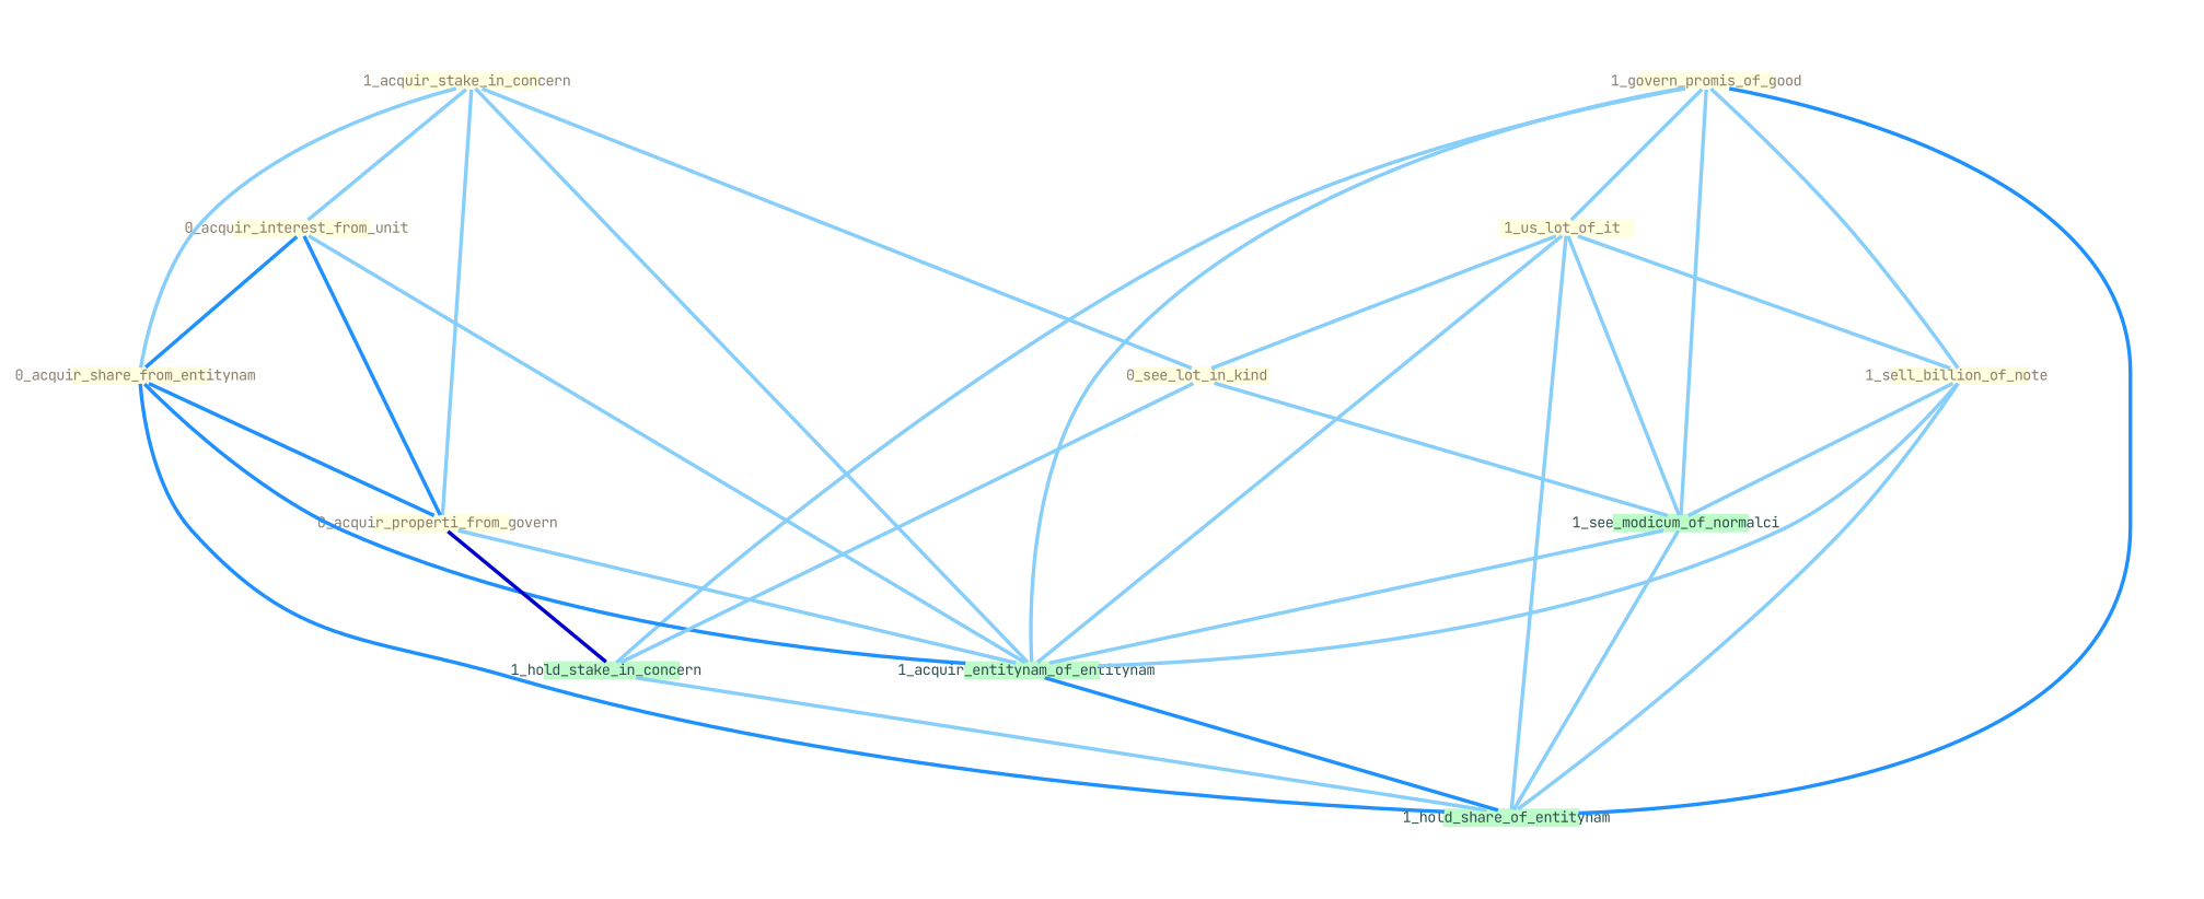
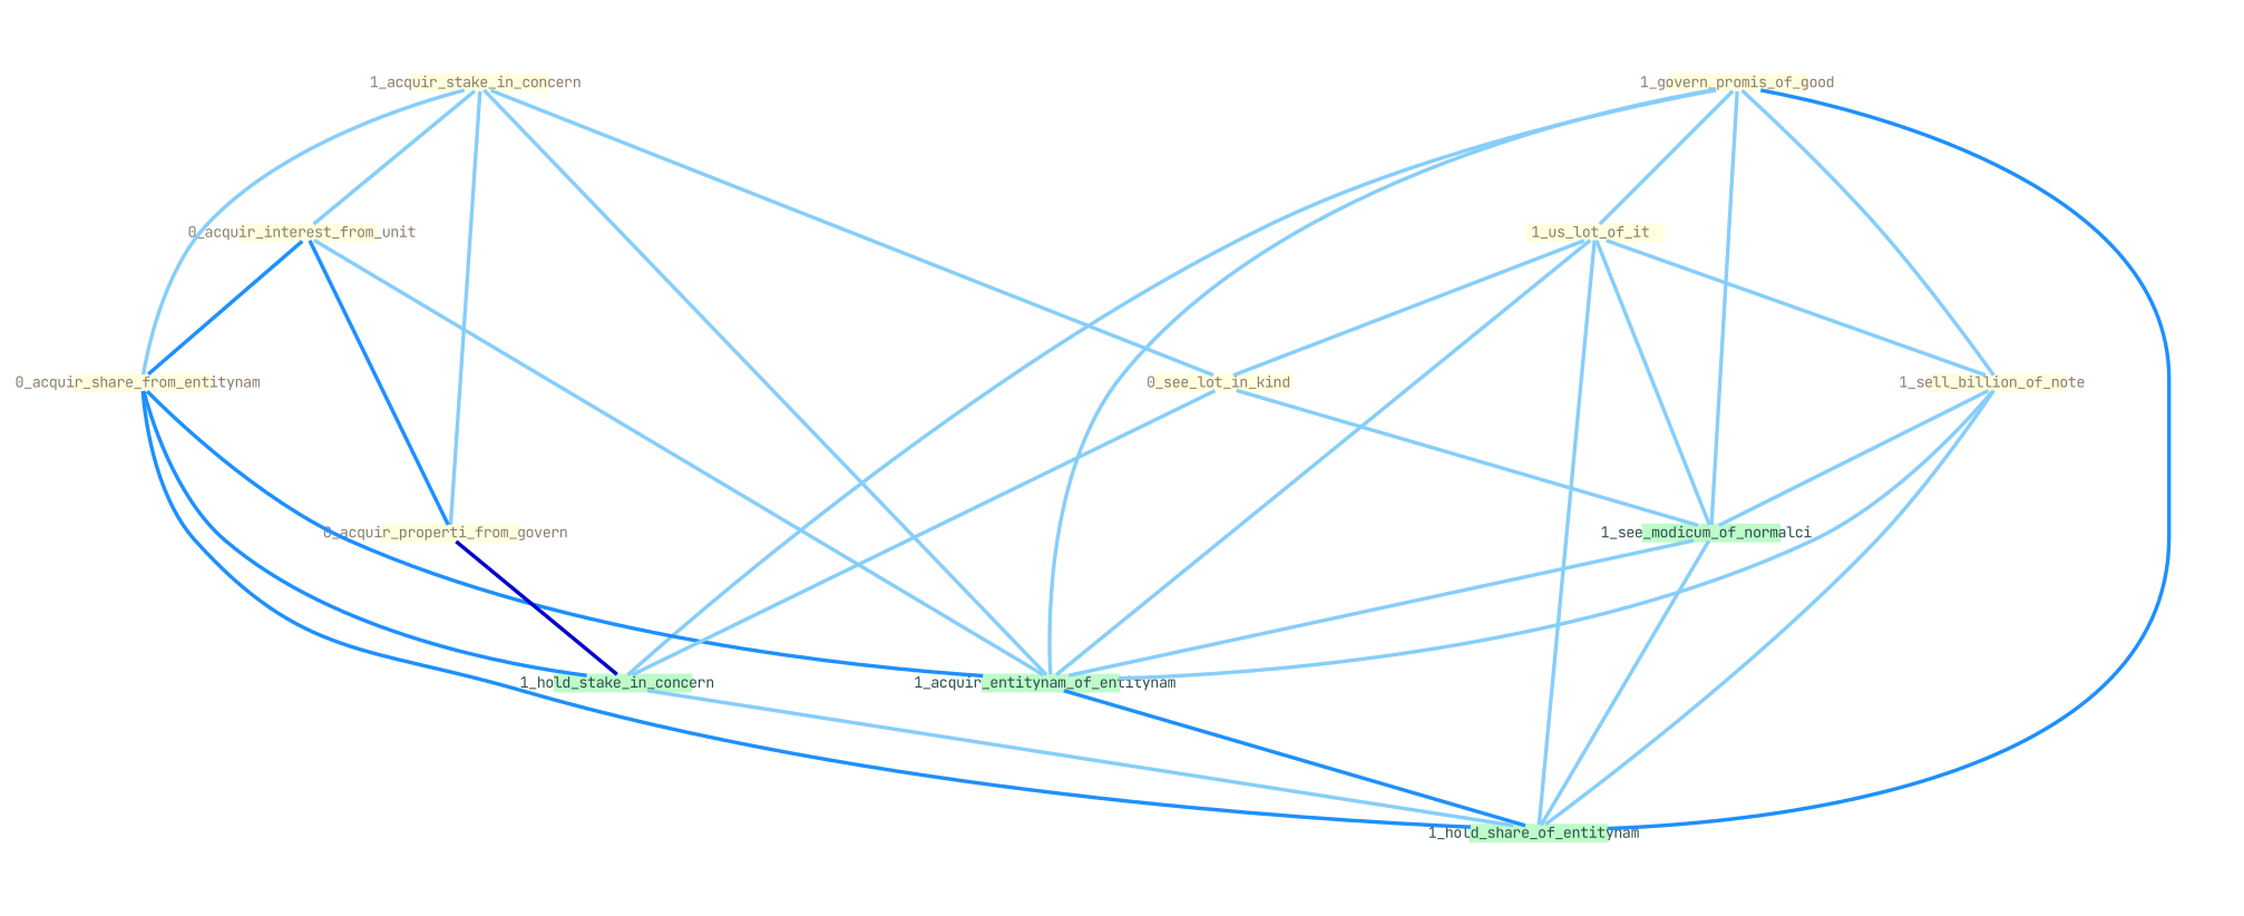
  graph {
    fontname="JetBrains Mono"
    node [color="#ffffe0" fixedsize=true fontcolor="#8b7d6b" fontname="JetBrains Mono" fontsize=4 shape=polygon style=filled]
    edge [color="#87cefa" fontname="JetBrains Mono" w=1]
    "1_acquir_stake_in_concern " [height=.06 width=.5]
    "0_acquir_interest_from_unit " [height=.06 width=.5]
    n3 [height=.06 label="1_govern_promis_of_good" width=.5]
    "0_acquir_share_from_entitynam " [height=.06 width=.5]
    "1_us_lot_of_it " [height=.06 width=.5]
    "0_see_lot_in_kind " [height=.06 width=.5]
    "0_acquir_properti_from_govern " [height=.06 width=.5]
    "1_sell_billion_of_note " [height=.06 width=.5]
    "1_acquir_entitynam_of_entitynam " [color="#BDFCC9" fontcolor="#2f4f4f" height=.06 width=.5]
    "1_hold_stake_in_concern " [color="#BDFCC9" fontcolor="#2f4f4f" height=.06 width=.5]
    "1_see_modicum_of_normalci " [color="#BDFCC9" fontcolor="#2f4f4f" height=.06 width=.5]
    "1_hold_share_of_entitynam " [color="#BDFCC9" fontcolor="#2f4f4f" height=.06 width=.5]
    subgraph sub_1 {
      "1_acquir_stake_in_concern "
      "0_acquir_interest_from_unit "
      n3
      "0_acquir_share_from_entitynam "
      "1_us_lot_of_it "
      "0_see_lot_in_kind "
      "0_acquir_properti_from_govern "
      "1_sell_billion_of_note "
    }
    subgraph sub_2 {
    }
    "1_acquir_stake_in_concern " -- "0_acquir_interest_from_unit "
    "1_acquir_stake_in_concern " -- "0_acquir_share_from_entitynam "
    "1_acquir_stake_in_concern " -- "0_see_lot_in_kind "
    "1_acquir_stake_in_concern " -- "0_acquir_properti_from_govern "
    "1_acquir_stake_in_concern " -- "1_acquir_entitynam_of_entitynam "
    "0_acquir_interest_from_unit " -- "0_acquir_share_from_entitynam " [color="#1e90ff" w=2]
    "0_acquir_interest_from_unit " -- "0_acquir_properti_from_govern " [color="#1e90ff" w=2]
    "0_acquir_interest_from_unit " -- "1_acquir_entitynam_of_entitynam "
    n3 -- "1_us_lot_of_it "
    n3 -- "1_sell_billion_of_note "
    n3 -- "1_acquir_entitynam_of_entitynam "
    n3 -- "1_hold_stake_in_concern "
    n3 -- "1_see_modicum_of_normalci "
    n3 -- "1_hold_share_of_entitynam " [color="#1e90ff" w=2]
-   "0_acquir_share_from_entitynam " -- "0_acquir_properti_from_govern " [color="#1e90ff" w=2]
+   "0_acquir_share_from_entitynam " -- "1_hold_stake_in_concern " [color="#1e90ff" w=2]
    "0_acquir_share_from_entitynam " -- "1_acquir_entitynam_of_entitynam " [color="#1e90ff" w=2]
    "0_acquir_share_from_entitynam " -- "1_hold_share_of_entitynam " [color="#1e90ff" w=2]
    "1_us_lot_of_it " -- "0_see_lot_in_kind "
    "1_us_lot_of_it " -- "1_sell_billion_of_note "
    "1_us_lot_of_it " -- "1_acquir_entitynam_of_entitynam "
    "1_us_lot_of_it " -- "1_see_modicum_of_normalci "
    "1_us_lot_of_it " -- "1_hold_share_of_entitynam "
    "0_see_lot_in_kind " -- "1_hold_stake_in_concern "
    "0_see_lot_in_kind " -- "1_see_modicum_of_normalci "
-   "0_acquir_properti_from_govern " -- "1_acquir_entitynam_of_entitynam "
    "0_acquir_properti_from_govern " -- "1_hold_stake_in_concern " [color="#0000cd" w=3]
    "1_sell_billion_of_note " -- "1_acquir_entitynam_of_entitynam "
    "1_sell_billion_of_note " -- "1_see_modicum_of_normalci "
    "1_sell_billion_of_note " -- "1_hold_share_of_entitynam "
    "1_acquir_entitynam_of_entitynam " -- "1_hold_share_of_entitynam " [color="#1e90ff" w=2]
    "1_hold_stake_in_concern " -- "1_hold_share_of_entitynam "
    "1_see_modicum_of_normalci " -- "1_acquir_entitynam_of_entitynam "
    "1_see_modicum_of_normalci " -- "1_hold_share_of_entitynam "
  }
